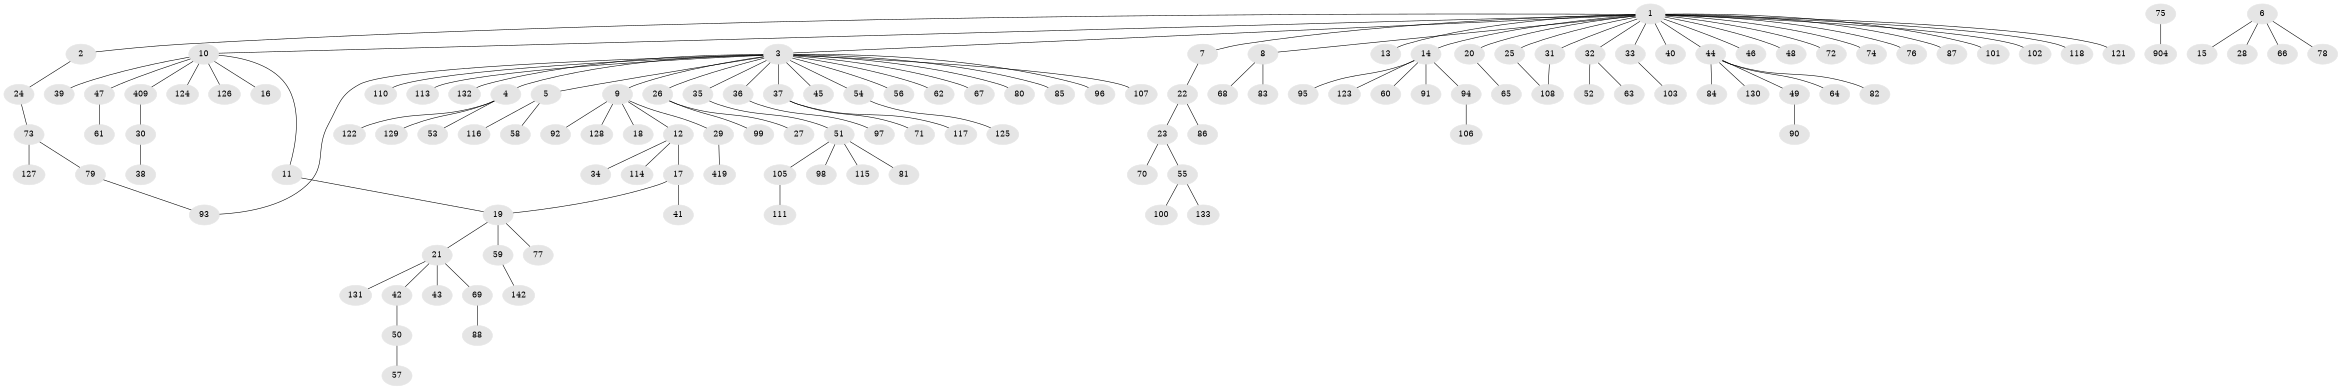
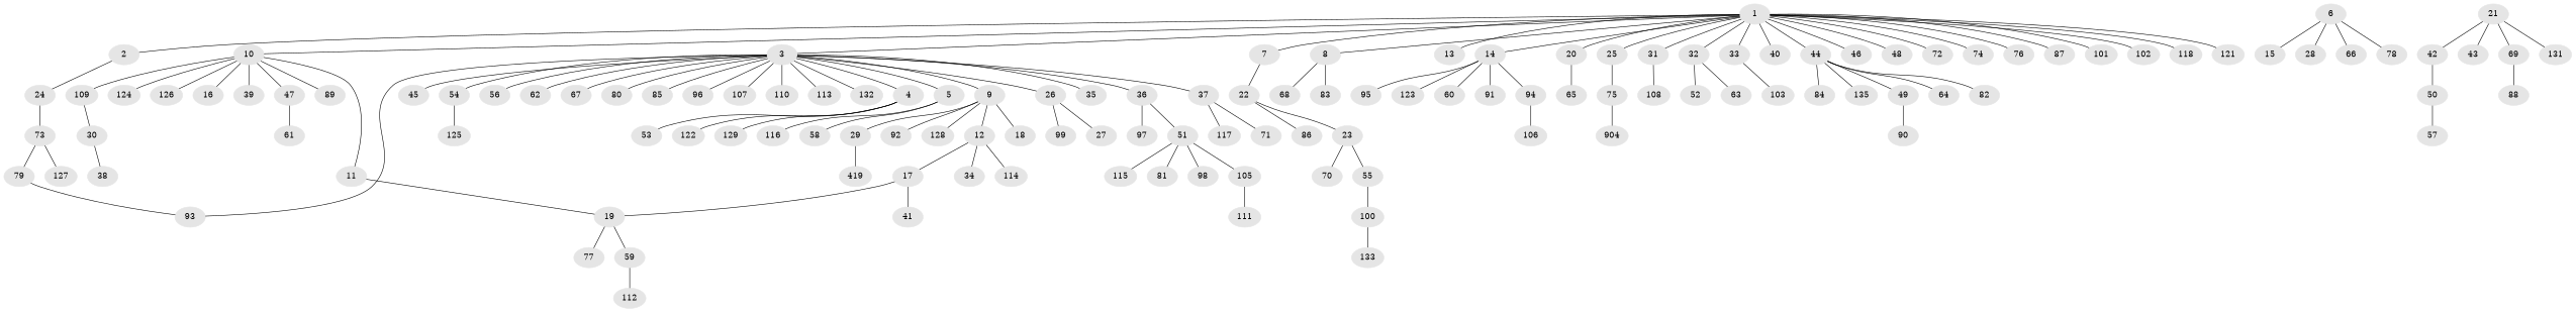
  graph {
    node [color=gray90 style=filled]
    1
    2
    3
    7
    8
    10
    13
    14
    20
    25
    31
    32
    33
    40
    44
    46
    48
    72
    74
    76
    87
    101
    102
    118
    121
    24
    4
    5
    9
    26
    35
    36
    37
    45
    54
    56
    62
    67
    80
    85
    93
    96
    107
    110
    113
    132
    22
    68
    83
    11
    16
    39
    47
-   109 [label=409]
+   89
+   109
    124
    126
    60
    91
    94
    95
    123
    65
    75
    108
    52
    63
    103
    49
    64
    82
    84
-   130
+   130 [label=135]
    73
    53
    122
    129
    58
    116
    6
    15
    28
    66
    78
    12
    18
    29
    92
    128
    27
    99
    51
    97
    71
    117
    125
    23
    86
    17
    34
    114
    n102 [label=419]
    19
    30
    38
    61
    21
    59
    77
    41
    106
    42
    43
    69
    131
-   112 [label=142]
+   112
    50
    88
    55
    70
    100
    133
    79
    127
    n125 [label=904]
    81
    98
    105
    115
    57
    90
    111
    1 -- 2
    1 -- 3
    1 -- 7
    1 -- 8
    1 -- 10
    1 -- 13
    1 -- 14
    1 -- 20
    1 -- 25
    1 -- 31
    1 -- 32
    1 -- 33
    1 -- 40
    1 -- 44
    1 -- 46
    1 -- 48
    1 -- 72
    1 -- 74
    1 -- 76
    1 -- 87
    1 -- 101
    1 -- 102
    1 -- 118
    1 -- 121
    2 -- 24
    3 -- 4
    3 -- 5
    3 -- 9
    3 -- 26
    3 -- 35
    3 -- 36
    3 -- 37
    3 -- 45
    3 -- 54
    3 -- 56
    3 -- 62
    3 -- 67
    3 -- 80
    3 -- 85
    3 -- 93
    3 -- 96
    3 -- 107
    3 -- 110
    3 -- 113
    3 -- 132
    7 -- 22
    8 -- 68
    8 -- 83
    10 -- 11
    10 -- 16
    10 -- 39
    10 -- 47
+   10 -- 89
    10 -- 109
    10 -- 124
    10 -- 126
    14 -- 60
    14 -- 91
    14 -- 94
    14 -- 95
    14 -- 123
    20 -- 65
-   25 -- 108
+   25 -- 75
    31 -- 108
    32 -- 52
    32 -- 63
    33 -- 103
    44 -- 49
    44 -- 64
    44 -- 82
    44 -- 84
    44 -- 130
    24 -- 73
    4 -- 53
    4 -- 122
    4 -- 129
    5 -- 58
    5 -- 116
    9 -- 12
    9 -- 18
    9 -- 29
    9 -- 92
    9 -- 128
    26 -- 27
    26 -- 99
-   35 -- 51
+   36 -- 51
    36 -- 97
    37 -- 71
    37 -- 117
    54 -- 125
    22 -- 23
    22 -- 86
    11 -- 19
    47 -- 61
    109 -- 30
    94 -- 106
    75 -- n125
    49 -- 90
    73 -- 79
    73 -- 127
    6 -- 15
    6 -- 28
    6 -- 66
    6 -- 78
    12 -- 17
    12 -- 34
    12 -- 114
    29 -- n102
    51 -- 81
    51 -- 98
    51 -- 105
    51 -- 115
    23 -- 55
    23 -- 70
    17 -- 19
    17 -- 41
-   19 -- 21
    19 -- 59
    19 -- 77
    30 -- 38
    21 -- 42
    21 -- 43
    21 -- 69
    21 -- 131
    59 -- 112
    42 -- 50
    69 -- 88
    50 -- 57
    55 -- 100
-   55 -- 133
+   100 -- 133
    79 -- 93
    105 -- 111
  }
